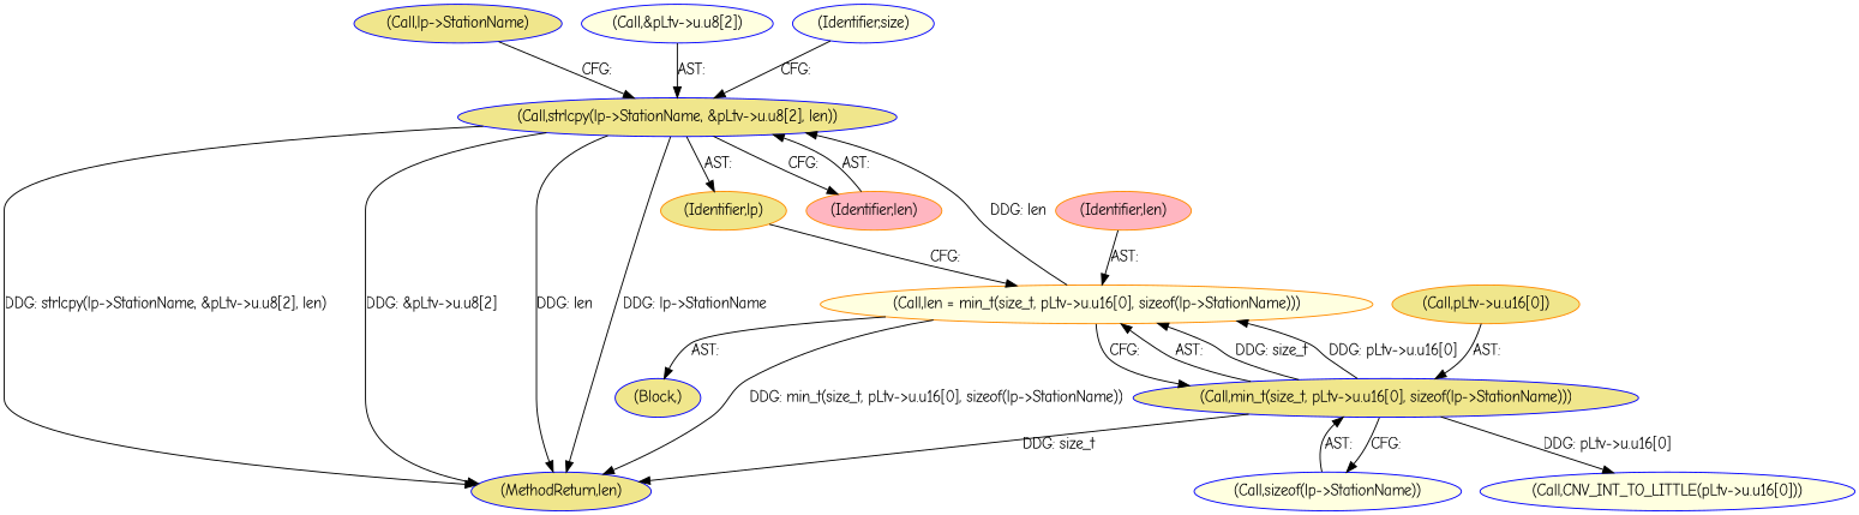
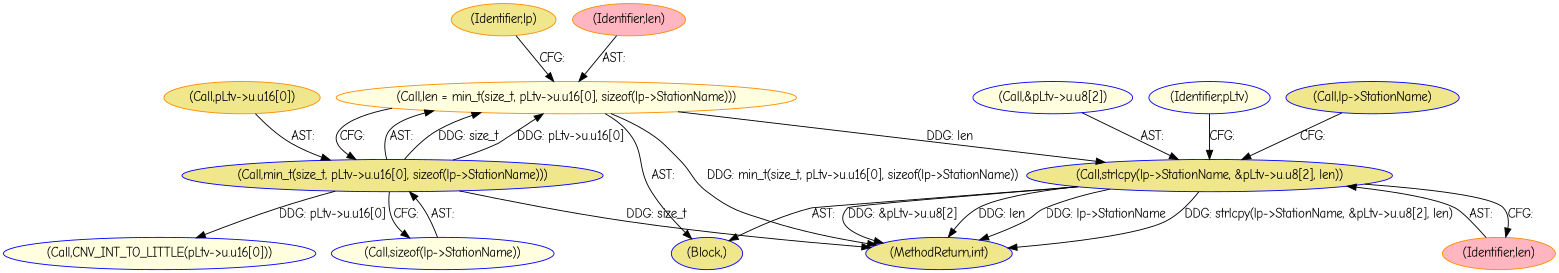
  digraph {
    fontname="Comic Neue"
    node [color=blue fillcolor=khaki fontname="Comic Neue" style=filled]
    edge [fontname="Comic Neue"]
    n1 [label="(Call,strlcpy(lp->StationName, &pLtv->u.u8[2], len))"]
-   n2 [label="(MethodReturn,len)"]
+   n2 [label="(MethodReturn,int)"]
    n3 [color=darkorange fillcolor=lightpink label="(Identifier,len)"]
    n4 [label="(Block,)"]
    n5 [color=darkorange fillcolor=lightyellow label="(Call,len = min_t(size_t, pLtv->u.u16[0], sizeof(lp->StationName)))"]
    n6 [label="(Call,min_t(size_t, pLtv->u.u16[0], sizeof(lp->StationName)))"]
    n7 [fillcolor=lightyellow label="(Call,CNV_INT_TO_LITTLE(pLtv->u.u16[0]))"]
    n8 [fillcolor=lightyellow label="(Call,sizeof(lp->StationName))"]
    n9 [color=darkorange label="(Identifier,lp)"]
    n10 [label="(Call,lp->StationName)"]
    n11 [color=darkorange label="(Call,pLtv->u.u16[0])"]
    n12 [color=darkorange fillcolor=lightpink label="(Identifier,len)"]
    n13 [fillcolor=lightyellow label="(Call,&pLtv->u.u8[2])"]
-   n14 [fillcolor=lightyellow label="(Identifier,size)"]
+   n14 [fillcolor=lightyellow label="(Identifier,pLtv)"]
    n1 -> n2 [label="DDG: &pLtv->u.u8[2]"]
    n1 -> n2 [label="DDG: len"]
    n1 -> n2 [label="DDG: lp->StationName"]
    n1 -> n2 [label="DDG: strlcpy(lp->StationName, &pLtv->u.u8[2], len)"]
    n1 -> n3 [label="CFG: "]
-   n1 -> n9 [label="AST: "]
+   n1 -> n4 [label="AST: "]
    n3 -> n1 [label="AST: "]
    n5 -> n1 [label="DDG: len"]
    n5 -> n2 [label="DDG: min_t(size_t, pLtv->u.u16[0], sizeof(lp->StationName))"]
    n5 -> n4 [label="AST: "]
    n5 -> n6 [label="CFG: "]
    n6 -> n2 [label="DDG: size_t"]
    n6 -> n5 [label="AST: "]
    n6 -> n5 [label="DDG: size_t"]
    n6 -> n5 [label="DDG: pLtv->u.u16[0]"]
    n6 -> n7 [label="DDG: pLtv->u.u16[0]"]
    n6 -> n8 [label="CFG: "]
    n8 -> n6 [label="AST: "]
    n9 -> n5 [label="CFG: "]
    n10 -> n1 [label="CFG: "]
    n11 -> n6 [label="AST: "]
    n12 -> n5 [label="AST: "]
    n13 -> n1 [label="AST: "]
    n14 -> n1 [label="CFG: "]
  }
